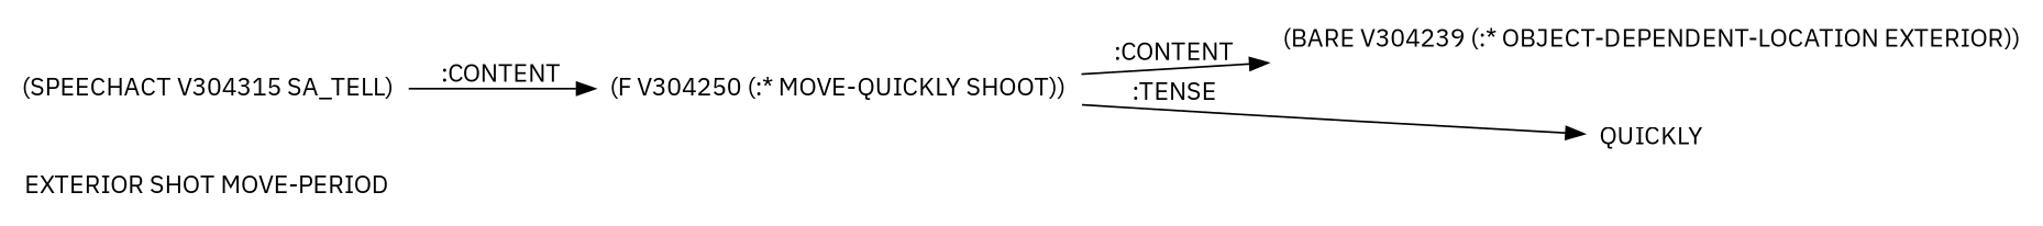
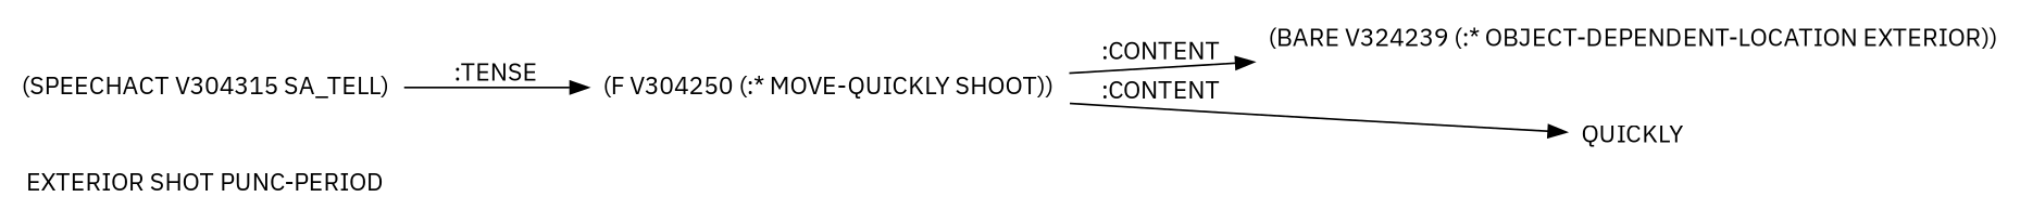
  digraph {
    fontname="IBM Plex Sans"
    rankdir=LR
    node [fontname="IBM Plex Sans" shape=none]
    edge [fontname="IBM Plex Sans"]
-   "EXTERIOR SHOT PUNC-PERIOD" [label="EXTERIOR SHOT MOVE-PERIOD"]
+   "EXTERIOR SHOT PUNC-PERIOD"
    n2 [label="(SPEECHACT V304315 SA_TELL)"]
    n3 [label="(F V304250 (:* MOVE-QUICKLY SHOOT))"]
-   n4 [label="(BARE V304239 (:* OBJECT-DEPENDENT-LOCATION EXTERIOR))"]
+   n4 [label="(BARE V324239 (:* OBJECT-DEPENDENT-LOCATION EXTERIOR))"]
    n5 [label=QUICKLY]
-   n2 -> n3 [label=":CONTENT"]
+   n2 -> n3 [label=":TENSE"]
    n3 -> n4 [label=":CONTENT"]
-   n3 -> n5 [label=":TENSE"]
+   n3 -> n5 [label=":CONTENT"]
  }
